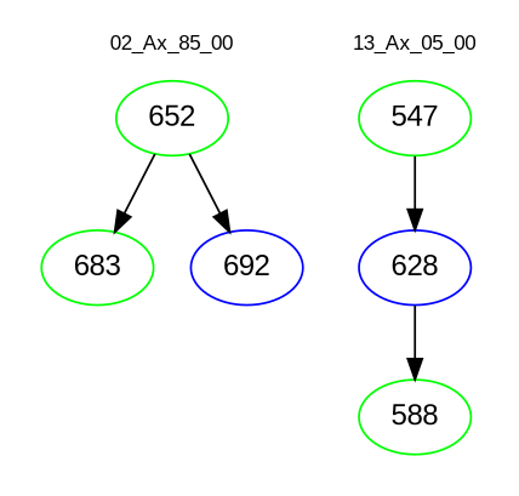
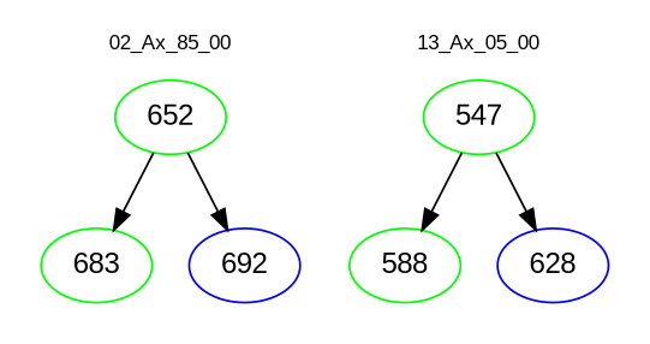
  digraph {
    fontname="Liberation Sans"
    node [color=green fontname="Liberation Sans"]
    edge [color=black fontname="Liberation Sans"]
    n1 [label=652]
    n2 [label=683]
    n3 [color=blue label=692]
    n4 [label=547]
    n5 [label=588]
    n6 [color=blue label=628]
    subgraph cluster_1 {
      color=white
      fontsize=10
      label="02_Ax_85_00"
      n1
      n2
      n3
    }
    subgraph cluster_2 {
      color=white
      fontsize=10
      label="13_Ax_05_00"
      n4
      n5
      n6
    }
    n1 -> n2
    n1 -> n3
-   n6 -> n5
+   n4 -> n5
    n4 -> n6
  }
